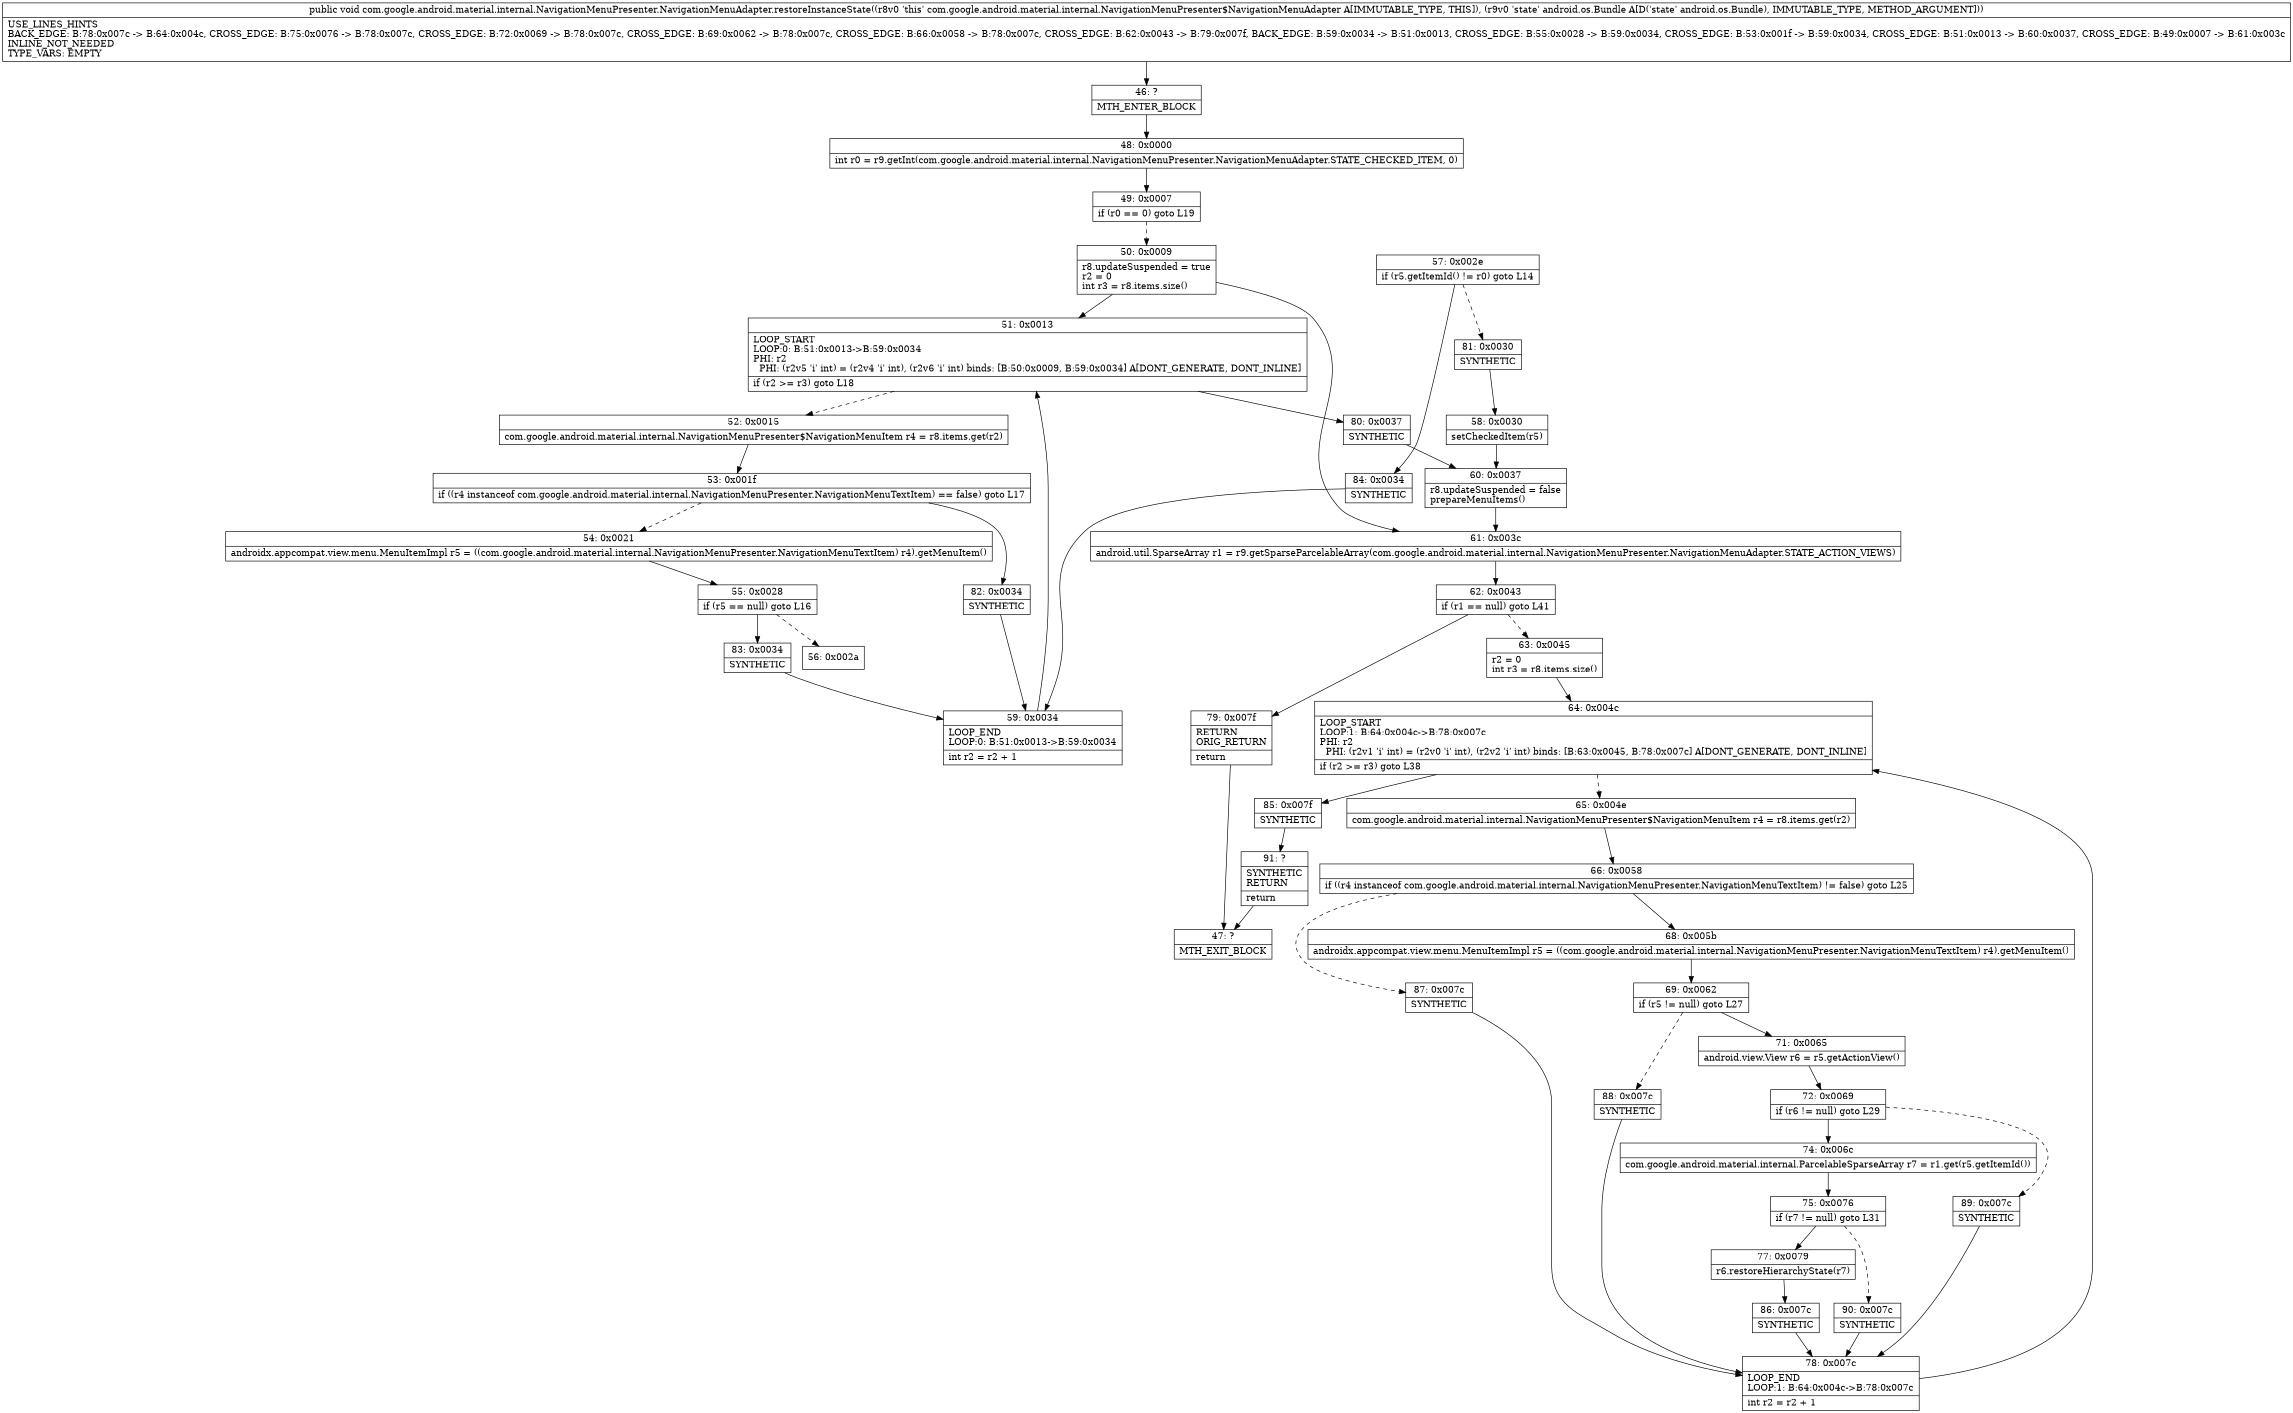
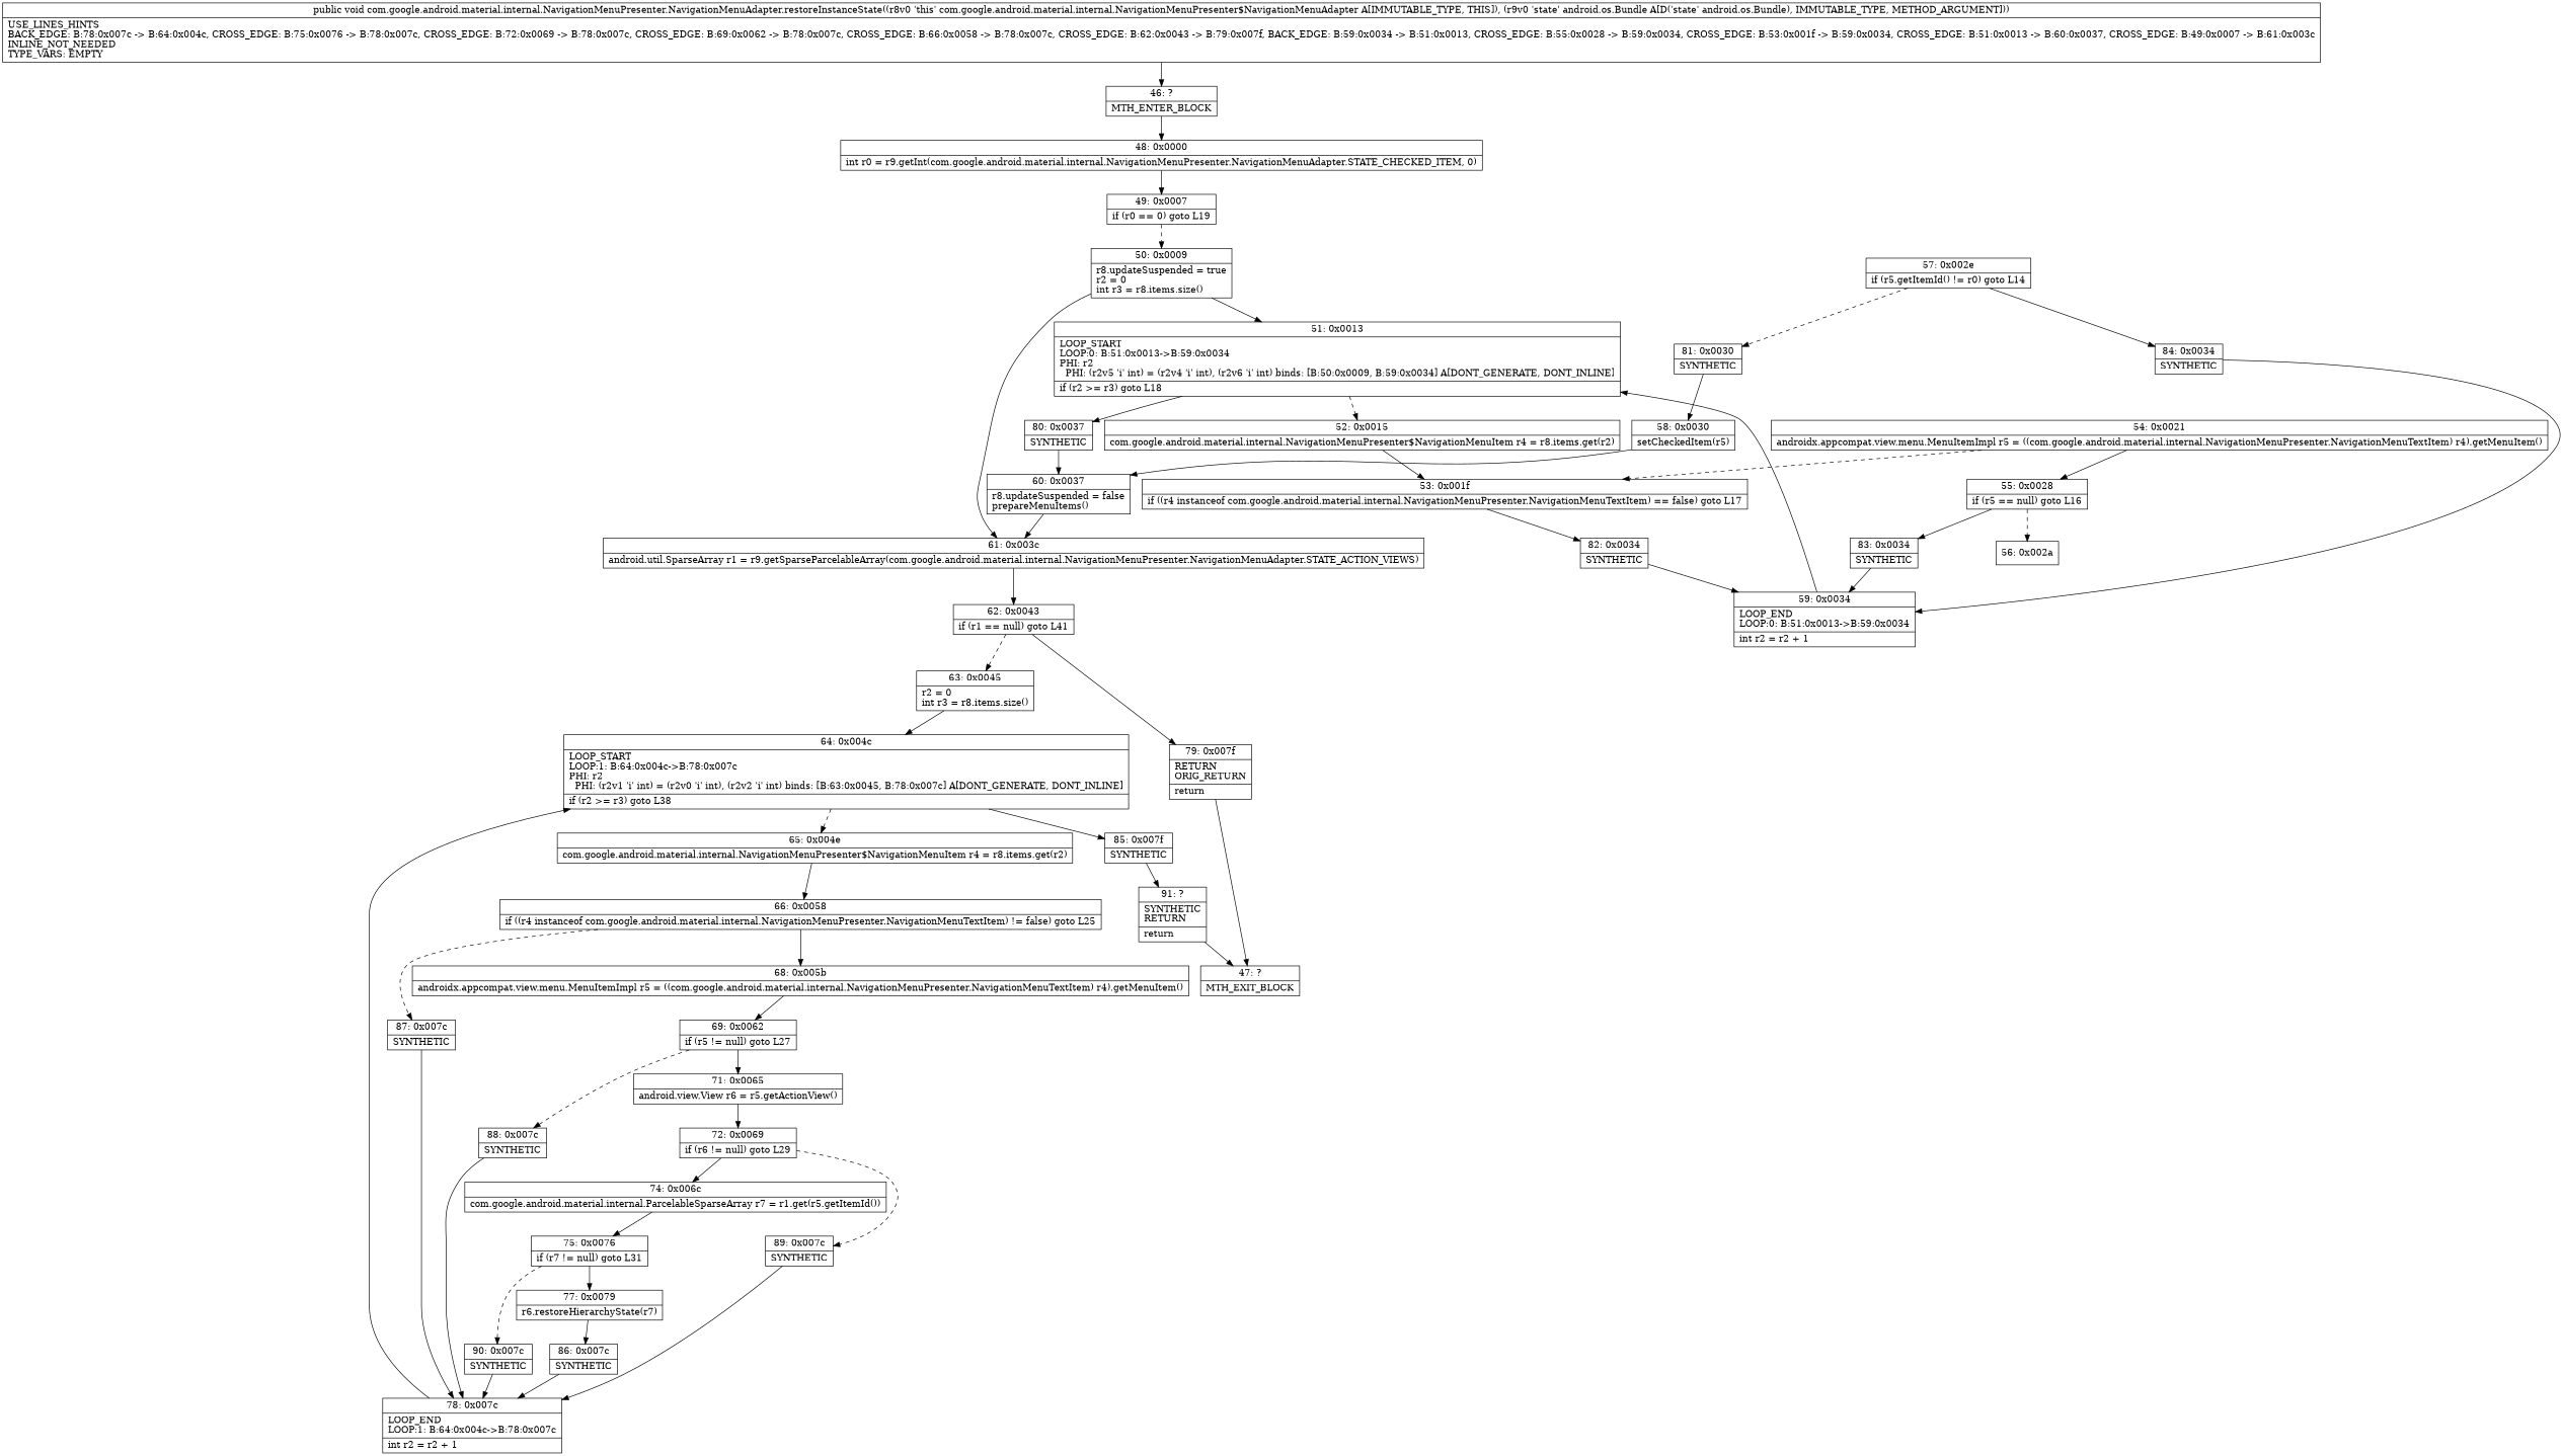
  digraph {
    node [shape=record]
    n1 [label="{46\:\ ?|MTH_ENTER_BLOCK\l}"]
    n2 [label="{48\:\ 0x0000|int r0 = r9.getInt(com.google.android.material.internal.NavigationMenuPresenter.NavigationMenuAdapter.STATE_CHECKED_ITEM, 0)\l}"]
    n3 [label="{49\:\ 0x0007|if (r0 == 0) goto L19\l}"]
    n4 [label="{50\:\ 0x0009|r8.updateSuspended = true\lr2 = 0\lint r3 = r8.items.size()\l}"]
    n5 [label="{61\:\ 0x003c|android.util.SparseArray r1 = r9.getSparseParcelableArray(com.google.android.material.internal.NavigationMenuPresenter.NavigationMenuAdapter.STATE_ACTION_VIEWS)\l}"]
    n6 [label="{51\:\ 0x0013|LOOP_START\lLOOP:0: B:51:0x0013\-\>B:59:0x0034\lPHI: r2 \l  PHI: (r2v5 'i' int) = (r2v4 'i' int), (r2v6 'i' int) binds: [B:50:0x0009, B:59:0x0034] A[DONT_GENERATE, DONT_INLINE]\l|if (r2 \>= r3) goto L18\l}"]
    n7 [label="{62\:\ 0x0043|if (r1 == null) goto L41\l}"]
    n8 [label="{52\:\ 0x0015|com.google.android.material.internal.NavigationMenuPresenter$NavigationMenuItem r4 = r8.items.get(r2)\l}"]
    n9 [label="{80\:\ 0x0037|SYNTHETIC\l}"]
    n10 [label="{53\:\ 0x001f|if ((r4 instanceof com.google.android.material.internal.NavigationMenuPresenter.NavigationMenuTextItem) == false) goto L17\l}"]
    n11 [label="{60\:\ 0x0037|r8.updateSuspended = false\lprepareMenuItems()\l}"]
    n12 [label="{54\:\ 0x0021|androidx.appcompat.view.menu.MenuItemImpl r5 = ((com.google.android.material.internal.NavigationMenuPresenter.NavigationMenuTextItem) r4).getMenuItem()\l}"]
    n13 [label="{82\:\ 0x0034|SYNTHETIC\l}"]
    n14 [label="{55\:\ 0x0028|if (r5 == null) goto L16\l}"]
    n15 [label="{59\:\ 0x0034|LOOP_END\lLOOP:0: B:51:0x0013\-\>B:59:0x0034\l|int r2 = r2 + 1\l}"]
    n16 [label="{56\:\ 0x002a}"]
    n17 [label="{83\:\ 0x0034|SYNTHETIC\l}"]
    n18 [label="{57\:\ 0x002e|if (r5.getItemId() != r0) goto L14\l}"]
    n19 [label="{81\:\ 0x0030|SYNTHETIC\l}"]
    n20 [label="{84\:\ 0x0034|SYNTHETIC\l}"]
    n21 [label="{58\:\ 0x0030|setCheckedItem(r5)\l}"]
    n22 [label="{63\:\ 0x0045|r2 = 0\lint r3 = r8.items.size()\l}"]
    n23 [label="{79\:\ 0x007f|RETURN\lORIG_RETURN\l|return\l}"]
    n24 [label="{64\:\ 0x004c|LOOP_START\lLOOP:1: B:64:0x004c\-\>B:78:0x007c\lPHI: r2 \l  PHI: (r2v1 'i' int) = (r2v0 'i' int), (r2v2 'i' int) binds: [B:63:0x0045, B:78:0x007c] A[DONT_GENERATE, DONT_INLINE]\l|if (r2 \>= r3) goto L38\l}"]
    n25 [label="{47\:\ ?|MTH_EXIT_BLOCK\l}"]
    n26 [label="{65\:\ 0x004e|com.google.android.material.internal.NavigationMenuPresenter$NavigationMenuItem r4 = r8.items.get(r2)\l}"]
    n27 [label="{85\:\ 0x007f|SYNTHETIC\l}"]
    n28 [label="{66\:\ 0x0058|if ((r4 instanceof com.google.android.material.internal.NavigationMenuPresenter.NavigationMenuTextItem) != false) goto L25\l}"]
    n29 [label="{91\:\ ?|SYNTHETIC\lRETURN\l|return\l}"]
    n30 [label="{68\:\ 0x005b|androidx.appcompat.view.menu.MenuItemImpl r5 = ((com.google.android.material.internal.NavigationMenuPresenter.NavigationMenuTextItem) r4).getMenuItem()\l}"]
    n31 [label="{87\:\ 0x007c|SYNTHETIC\l}"]
    n32 [label="{69\:\ 0x0062|if (r5 != null) goto L27\l}"]
    n33 [label="{78\:\ 0x007c|LOOP_END\lLOOP:1: B:64:0x004c\-\>B:78:0x007c\l|int r2 = r2 + 1\l}"]
    n34 [label="{71\:\ 0x0065|android.view.View r6 = r5.getActionView()\l}"]
    n35 [label="{88\:\ 0x007c|SYNTHETIC\l}"]
    n36 [label="{72\:\ 0x0069|if (r6 != null) goto L29\l}"]
    n37 [label="{74\:\ 0x006c|com.google.android.material.internal.ParcelableSparseArray r7 = r1.get(r5.getItemId())\l}"]
    n38 [label="{89\:\ 0x007c|SYNTHETIC\l}"]
    n39 [label="{75\:\ 0x0076|if (r7 != null) goto L31\l}"]
    n40 [label="{77\:\ 0x0079|r6.restoreHierarchyState(r7)\l}"]
    n41 [label="{90\:\ 0x007c|SYNTHETIC\l}"]
    n42 [label="{86\:\ 0x007c|SYNTHETIC\l}"]
    n43 [label="{public void com.google.android.material.internal.NavigationMenuPresenter.NavigationMenuAdapter.restoreInstanceState((r8v0 'this' com.google.android.material.internal.NavigationMenuPresenter$NavigationMenuAdapter A[IMMUTABLE_TYPE, THIS]), (r9v0 'state' android.os.Bundle A[D('state' android.os.Bundle), IMMUTABLE_TYPE, METHOD_ARGUMENT]))  | USE_LINES_HINTS\lBACK_EDGE: B:78:0x007c \-\> B:64:0x004c, CROSS_EDGE: B:75:0x0076 \-\> B:78:0x007c, CROSS_EDGE: B:72:0x0069 \-\> B:78:0x007c, CROSS_EDGE: B:69:0x0062 \-\> B:78:0x007c, CROSS_EDGE: B:66:0x0058 \-\> B:78:0x007c, CROSS_EDGE: B:62:0x0043 \-\> B:79:0x007f, BACK_EDGE: B:59:0x0034 \-\> B:51:0x0013, CROSS_EDGE: B:55:0x0028 \-\> B:59:0x0034, CROSS_EDGE: B:53:0x001f \-\> B:59:0x0034, CROSS_EDGE: B:51:0x0013 \-\> B:60:0x0037, CROSS_EDGE: B:49:0x0007 \-\> B:61:0x003c\lINLINE_NOT_NEEDED\lTYPE_VARS: EMPTY\l}"]
    n1 -> n2
    n2 -> n3
    n3 -> n4 [style=dashed]
    n4 -> n5
    n4 -> n6
    n5 -> n7
    n6 -> n8 [style=dashed]
    n6 -> n9
    n7 -> n22 [style=dashed]
    n7 -> n23
    n8 -> n10
    n9 -> n11
-   n10 -> n12 [style=dashed]
+   n12 -> n10 [style=dashed]
    n10 -> n13
    n11 -> n5
    n12 -> n14
    n13 -> n15
    n14 -> n16 [style=dashed]
    n14 -> n17
    n15 -> n6
    n17 -> n15
    n18 -> n19 [style=dashed]
    n18 -> n20
    n19 -> n21
    n20 -> n15
    n21 -> n11
    n22 -> n24
    n23 -> n25
    n24 -> n26 [style=dashed]
    n24 -> n27
    n26 -> n28
    n27 -> n29
    n28 -> n30
    n28 -> n31 [style=dashed]
    n29 -> n25
    n30 -> n32
    n31 -> n33
    n32 -> n34
    n32 -> n35 [style=dashed]
    n33 -> n24
    n34 -> n36
    n35 -> n33
    n36 -> n37
    n36 -> n38 [style=dashed]
    n37 -> n39
    n38 -> n33
    n39 -> n40
    n39 -> n41 [style=dashed]
    n40 -> n42
    n41 -> n33
    n42 -> n33
    n43 -> n1
  }
